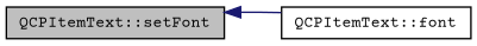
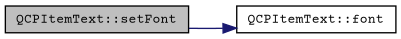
  digraph {
    rankdir=LR
    fontname="Courier Prime"
    node [color=black fontname="Courier Prime" fontsize=10 shape=record style=filled]
    n1 [fillcolor=grey75 fontcolor=black height=0.2 label="QCPItemText::setFont" width=0.4]
    n2 [fillcolor=white height=0.2 label="QCPItemText::font" width=0.4]
-   n2 -> n1 [color=midnightblue fontname="Courier Prime" fontsize=10 labelfontname=Helvetica labelfontsize=10 style=solid]
+   n1 -> n2 [color=midnightblue fontname="Courier Prime" fontsize=10 labelfontname=Helvetica labelfontsize=10 style=solid]
  }
